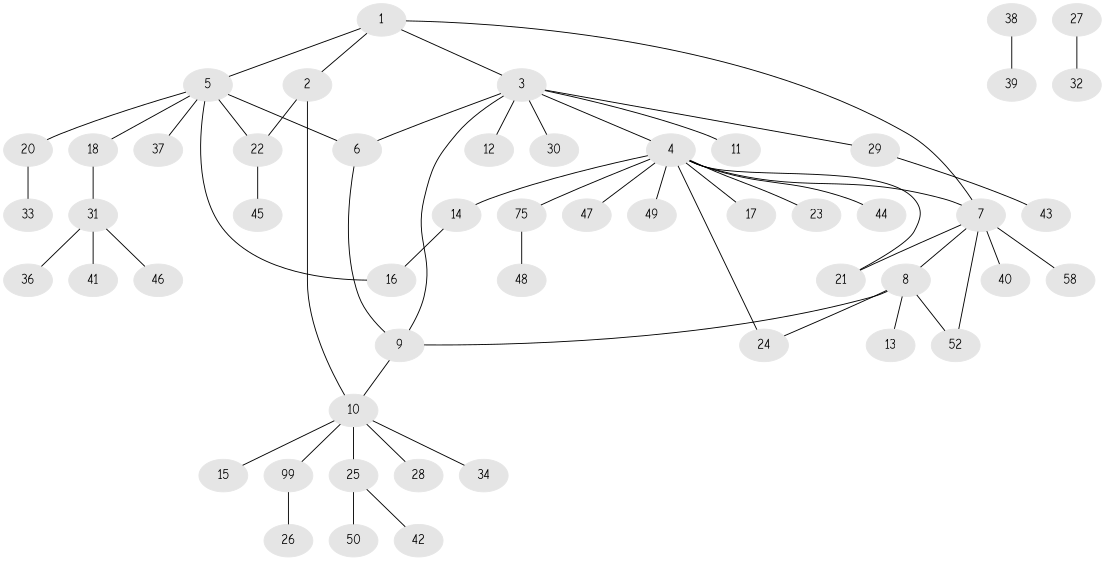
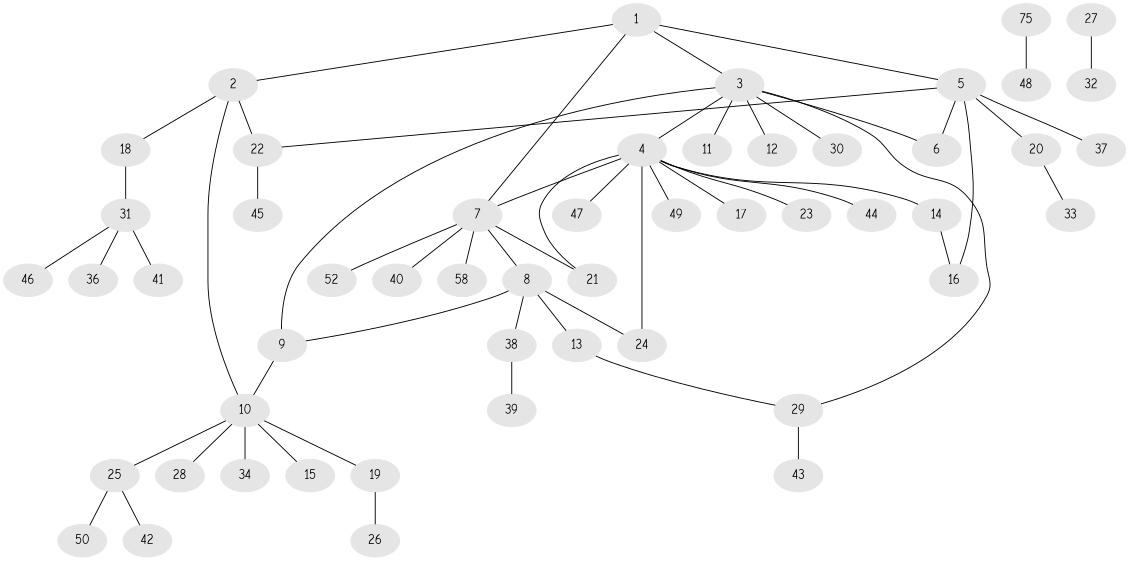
  graph {
    fontname="Comic Neue"
    node [color=gray90 fontname="Comic Neue" style=filled]
    edge [fontname="Comic Neue"]
    1
    2
    3
    5
    7
    10
    22
    4
    6
    9
    11
    12
    29
    30
    18
    16
    20
    37
    21
    8
    40
    n22 [label=58]
    52
    31
    15
-   19 [label=99]
+   19
    25
    28
    34
    45
    14
    17
    23
    24
    n35 [label=75]
    44
    47
    49
    43
    48
    33
    13
    38
    39
    26
    42
    50
    27
    32
    36
    41
    46
    1 -- 2
    1 -- 3
    1 -- 5
    1 -- 7
    2 -- 10
    2 -- 22
    3 -- 4
    3 -- 6
    3 -- 9
    3 -- 11
    3 -- 12
    3 -- 29
    3 -- 30
    5 -- 22
    5 -- 6
-   5 -- 18
+   2 -- 18
    5 -- 16
    5 -- 20
    5 -- 37
    7 -- 21
    7 -- 8
    7 -- 40
    7 -- n22
    7 -- 52
    10 -- 15
    10 -- 19
    10 -- 25
    10 -- 28
    10 -- 34
    22 -- 45
    4 -- 7
    4 -- 21
    4 -- 14
    4 -- 17
    4 -- 23
    4 -- 24
-   4 -- n35
    4 -- 44
    4 -- 47
    4 -- 49
-   6 -- 9
    9 -- 10
    29 -- 43
    18 -- 31
    20 -- 33
    8 -- 9
    8 -- 24
    8 -- 13
-   8 -- 52
+   8 -- 38
    31 -- 36
    31 -- 41
    31 -- 46
    19 -- 26
    25 -- 42
    25 -- 50
    14 -- 16
    n35 -- 48
+   13 -- 29
    38 -- 39
    27 -- 32
  }
